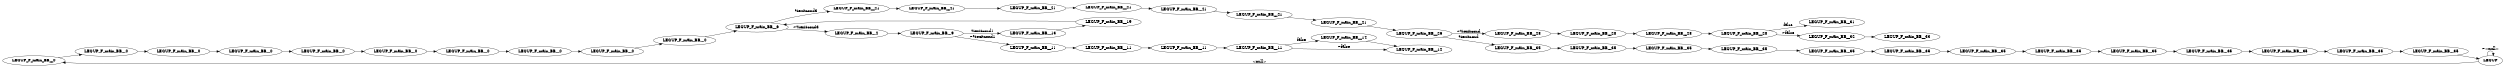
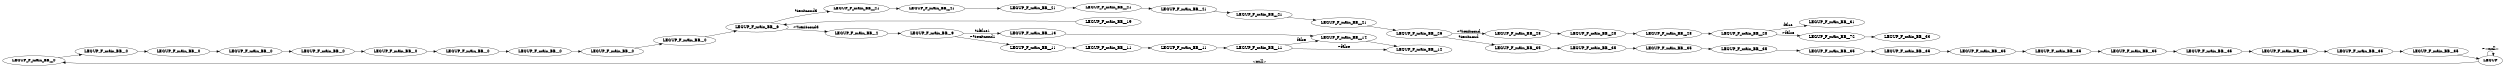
  digraph {
    rankdir=LR
    n1 [label=LEGUP_F_main_BB__0]
    n2 [label=LEGUP_F_main_BB__0]
    n3 [label=LEGUP_F_main_BB__0]
    n4 [label=LEGUP]
    n5 [label=LEGUP_F_main_BB__0]
    n6 [label=LEGUP_F_main_BB__0]
    n7 [label=LEGUP_F_main_BB__0]
    n8 [label=LEGUP_F_main_BB__0]
    n9 [label=LEGUP_F_main_BB__0]
    n10 [label=LEGUP_F_main_BB__0]
    n11 [label=LEGUP_F_main_BB__0]
    n12 [label=LEGUP_F_main_BB__6]
    n13 [label=LEGUP_F_main_BB__21]
    n14 [label=LEGUP_F_main_BB__2]
    n15 [label=LEGUP_F_main_BB__21]
    n16 [label=LEGUP_F_main_BB__9]
    n17 [label=LEGUP_F_main_BB__21]
    n18 [label=LEGUP_F_main_BB__13]
    n19 [label=LEGUP_F_main_BB__11]
    n20 [label=LEGUP_F_main_BB__19]
    n21 [label=LEGUP_F_main_BB__11]
    n22 [label=LEGUP_F_main_BB__11]
    n23 [label=LEGUP_F_main_BB__11]
    n24 [label=LEGUP_F_main_BB__14]
    n25 [label=LEGUP_F_main_BB__12]
    n26 [label=LEGUP_F_main_BB__21]
    n27 [label=LEGUP_F_main_BB__21]
    n28 [label=LEGUP_F_main_BB__21]
    n29 [label=LEGUP_F_main_BB__21]
    n30 [label=LEGUP_F_main_BB__26]
    n31 [label=LEGUP_F_main_BB__35]
    n32 [label=LEGUP_F_main_BB__28]
    n33 [label=LEGUP_F_main_BB__35]
    n34 [label=LEGUP_F_main_BB__28]
    n35 [label=LEGUP_F_main_BB__35]
    n36 [label=LEGUP_F_main_BB__28]
    n37 [label=LEGUP_F_main_BB__28]
    n38 [label=LEGUP_F_main_BB__31]
-   n39 [label=LEGUP_F_main_BB__32]
+   n39 [label=LEGUP_F_main_BB__72]
    n40 [label=LEGUP_F_main_BB__33]
    n41 [label=LEGUP_F_main_BB__35]
    n42 [label=LEGUP_F_main_BB__35]
    n43 [label=LEGUP_F_main_BB__35]
    n44 [label=LEGUP_F_main_BB__35]
    n45 [label=LEGUP_F_main_BB__35]
    n46 [label=LEGUP_F_main_BB__35]
    n47 [label=LEGUP_F_main_BB__35]
    n48 [label=LEGUP_F_main_BB__35]
    n49 [label=LEGUP_F_main_BB__35]
    n50 [label=LEGUP_F_main_BB__35]
    n1 -> n2
    n2 -> n3
    n3 -> n5
    n4 -> n1 [label="<null>"]
    n4 -> n4 [label="~<null>"]
    n5 -> n6
    n6 -> n7
    n7 -> n8
    n8 -> n9
    n9 -> n10
    n10 -> n11
    n11 -> n12
    n12 -> n13 [label="%exitcond3"]
    n12 -> n14 [label="~%exitcond3"]
    n13 -> n15
    n14 -> n16
    n15 -> n17
-   n16 -> n18 [label="%exitcond1"]
+   n16 -> n18 [label="%false1"]
    n16 -> n19 [label="~%exitcond1"]
    n17 -> n26
-   n18 -> n20
+   n18 -> n24
    n19 -> n21
    n20 -> n12
    n21 -> n22
    n22 -> n23
    n23 -> n24 [label=false]
    n23 -> n25 [label="~false"]
    n24 -> n25
    n26 -> n27
    n27 -> n28
    n28 -> n29
    n29 -> n30
    n30 -> n31 [label="%exitcond"]
    n30 -> n32 [label="~%exitcond"]
    n31 -> n33
    n32 -> n34
    n33 -> n35
    n34 -> n36
    n35 -> n41
    n36 -> n37
    n37 -> n38 [label=false]
    n37 -> n39 [label="~false"]
    n39 -> n40
    n41 -> n42
    n42 -> n43
    n43 -> n44
    n44 -> n45
    n45 -> n46
    n46 -> n47
    n47 -> n48
    n48 -> n49
    n49 -> n50
    n50 -> n4
  }
